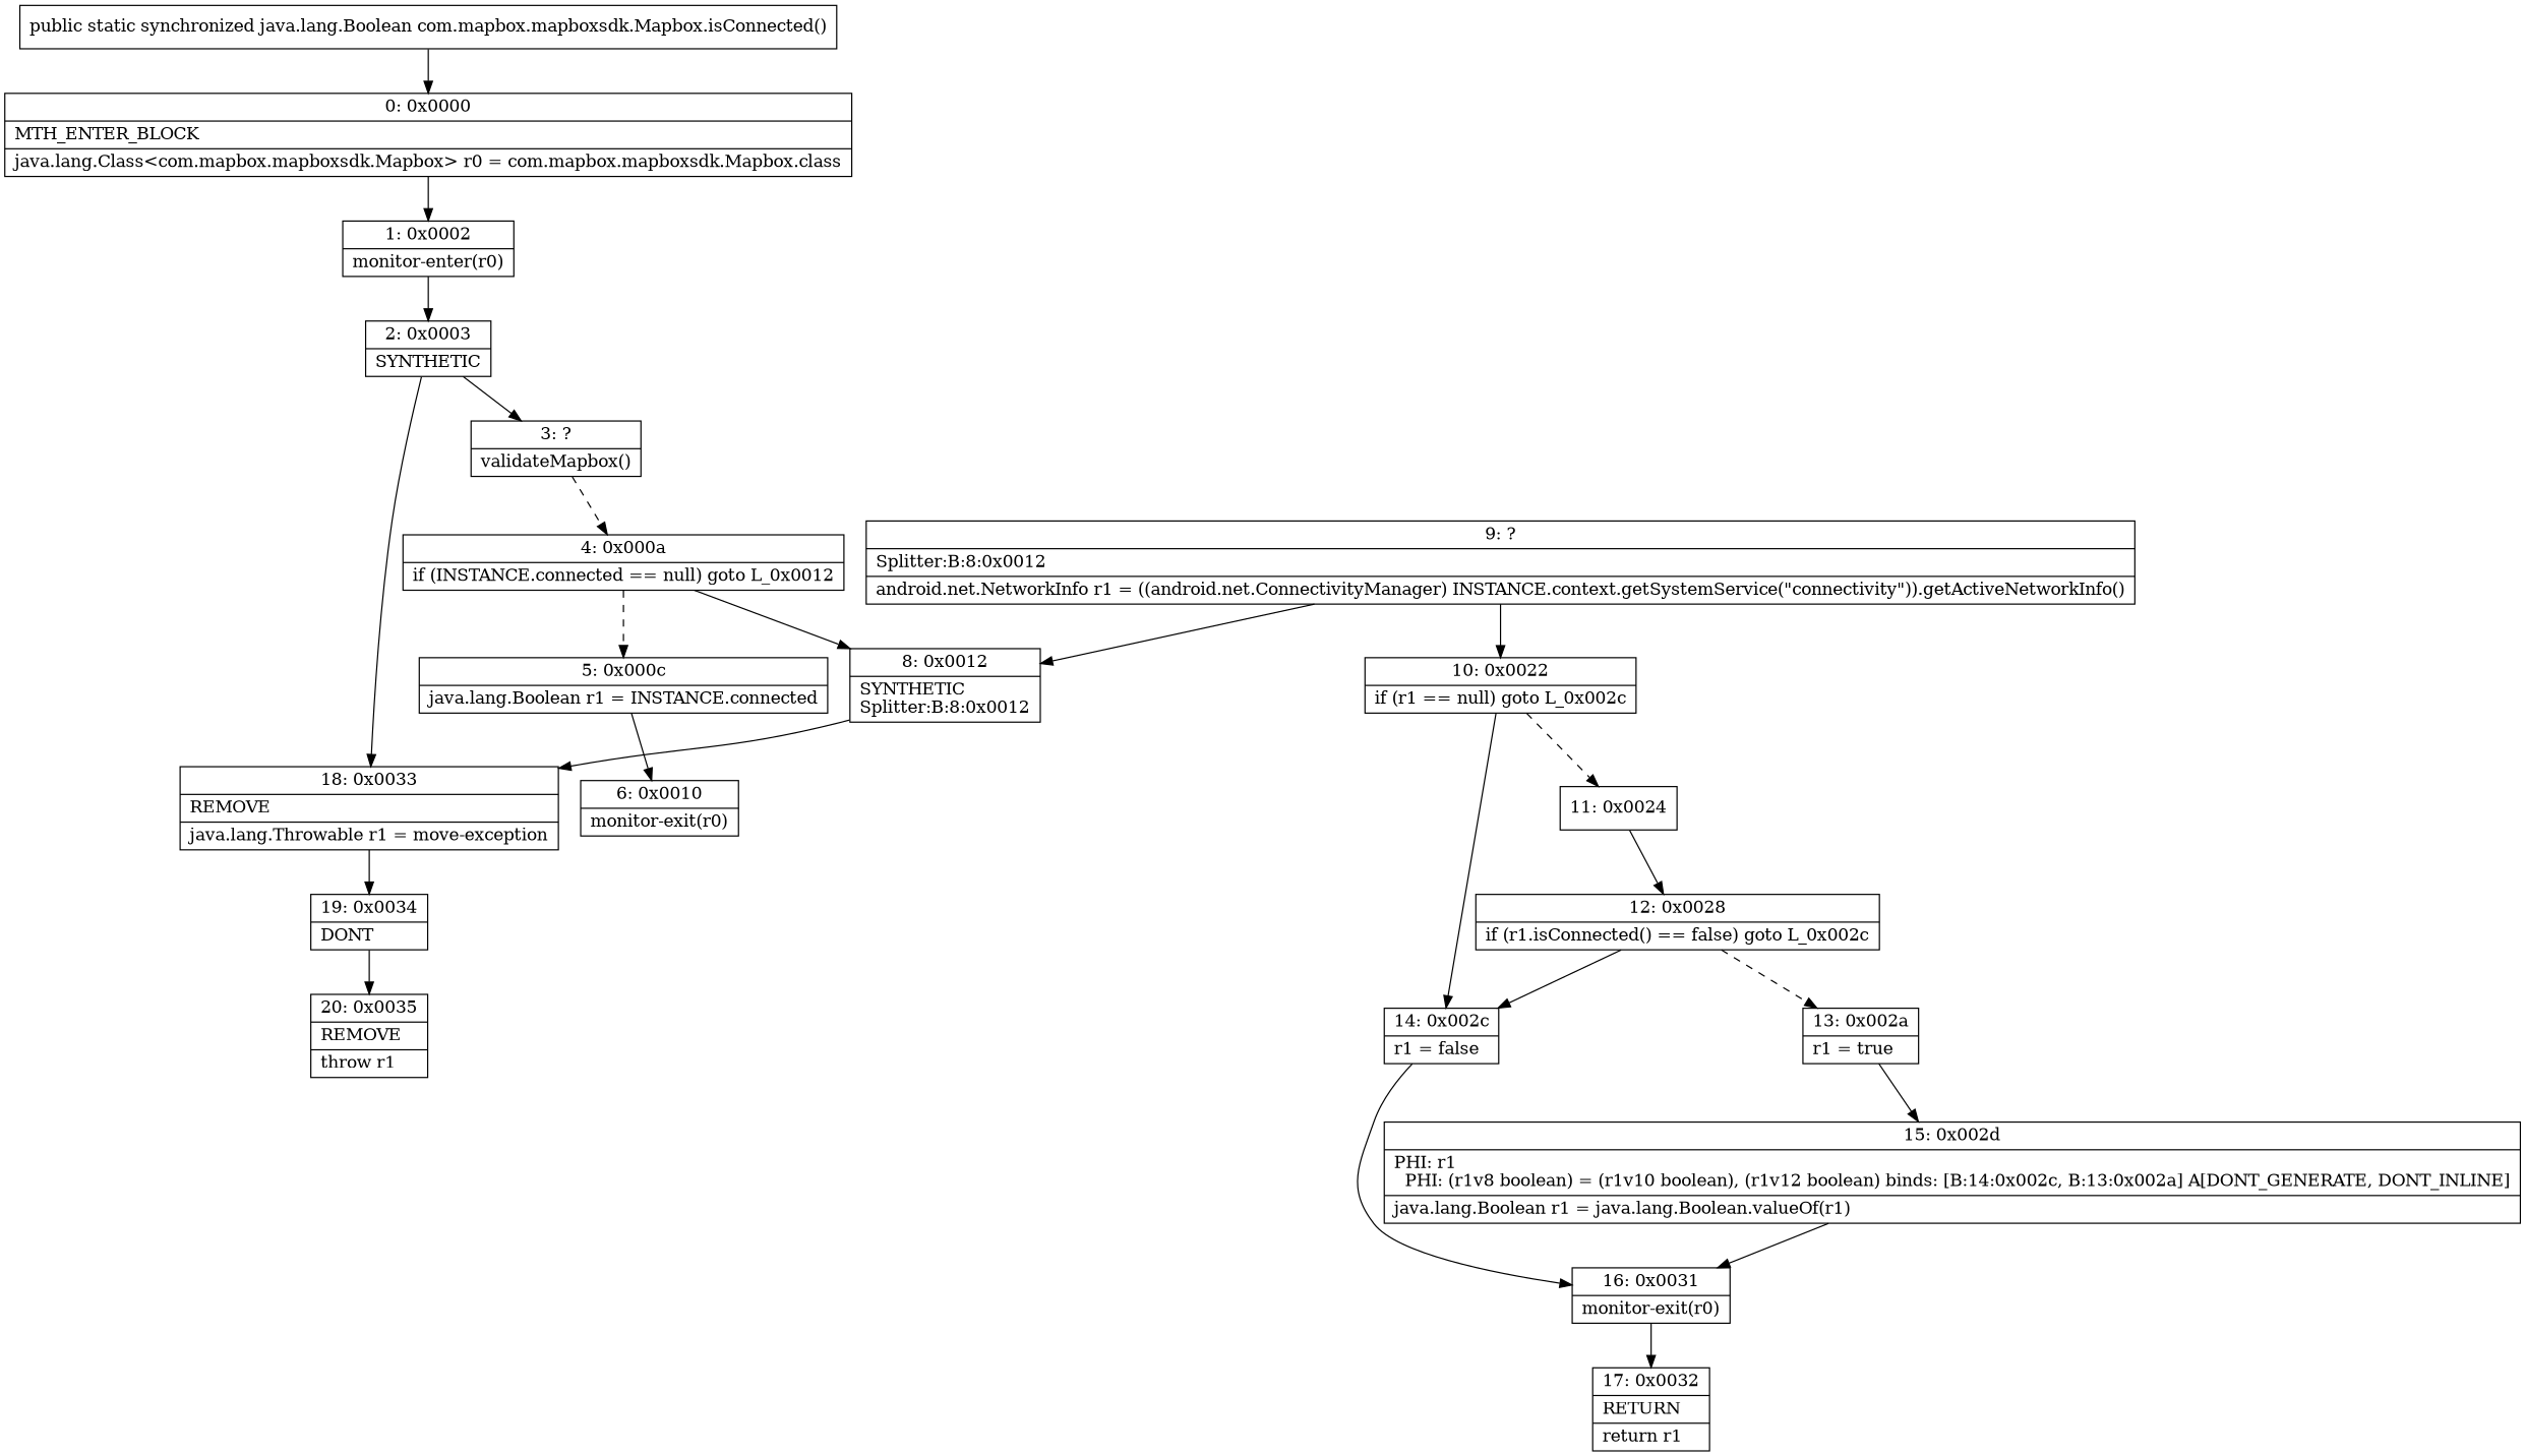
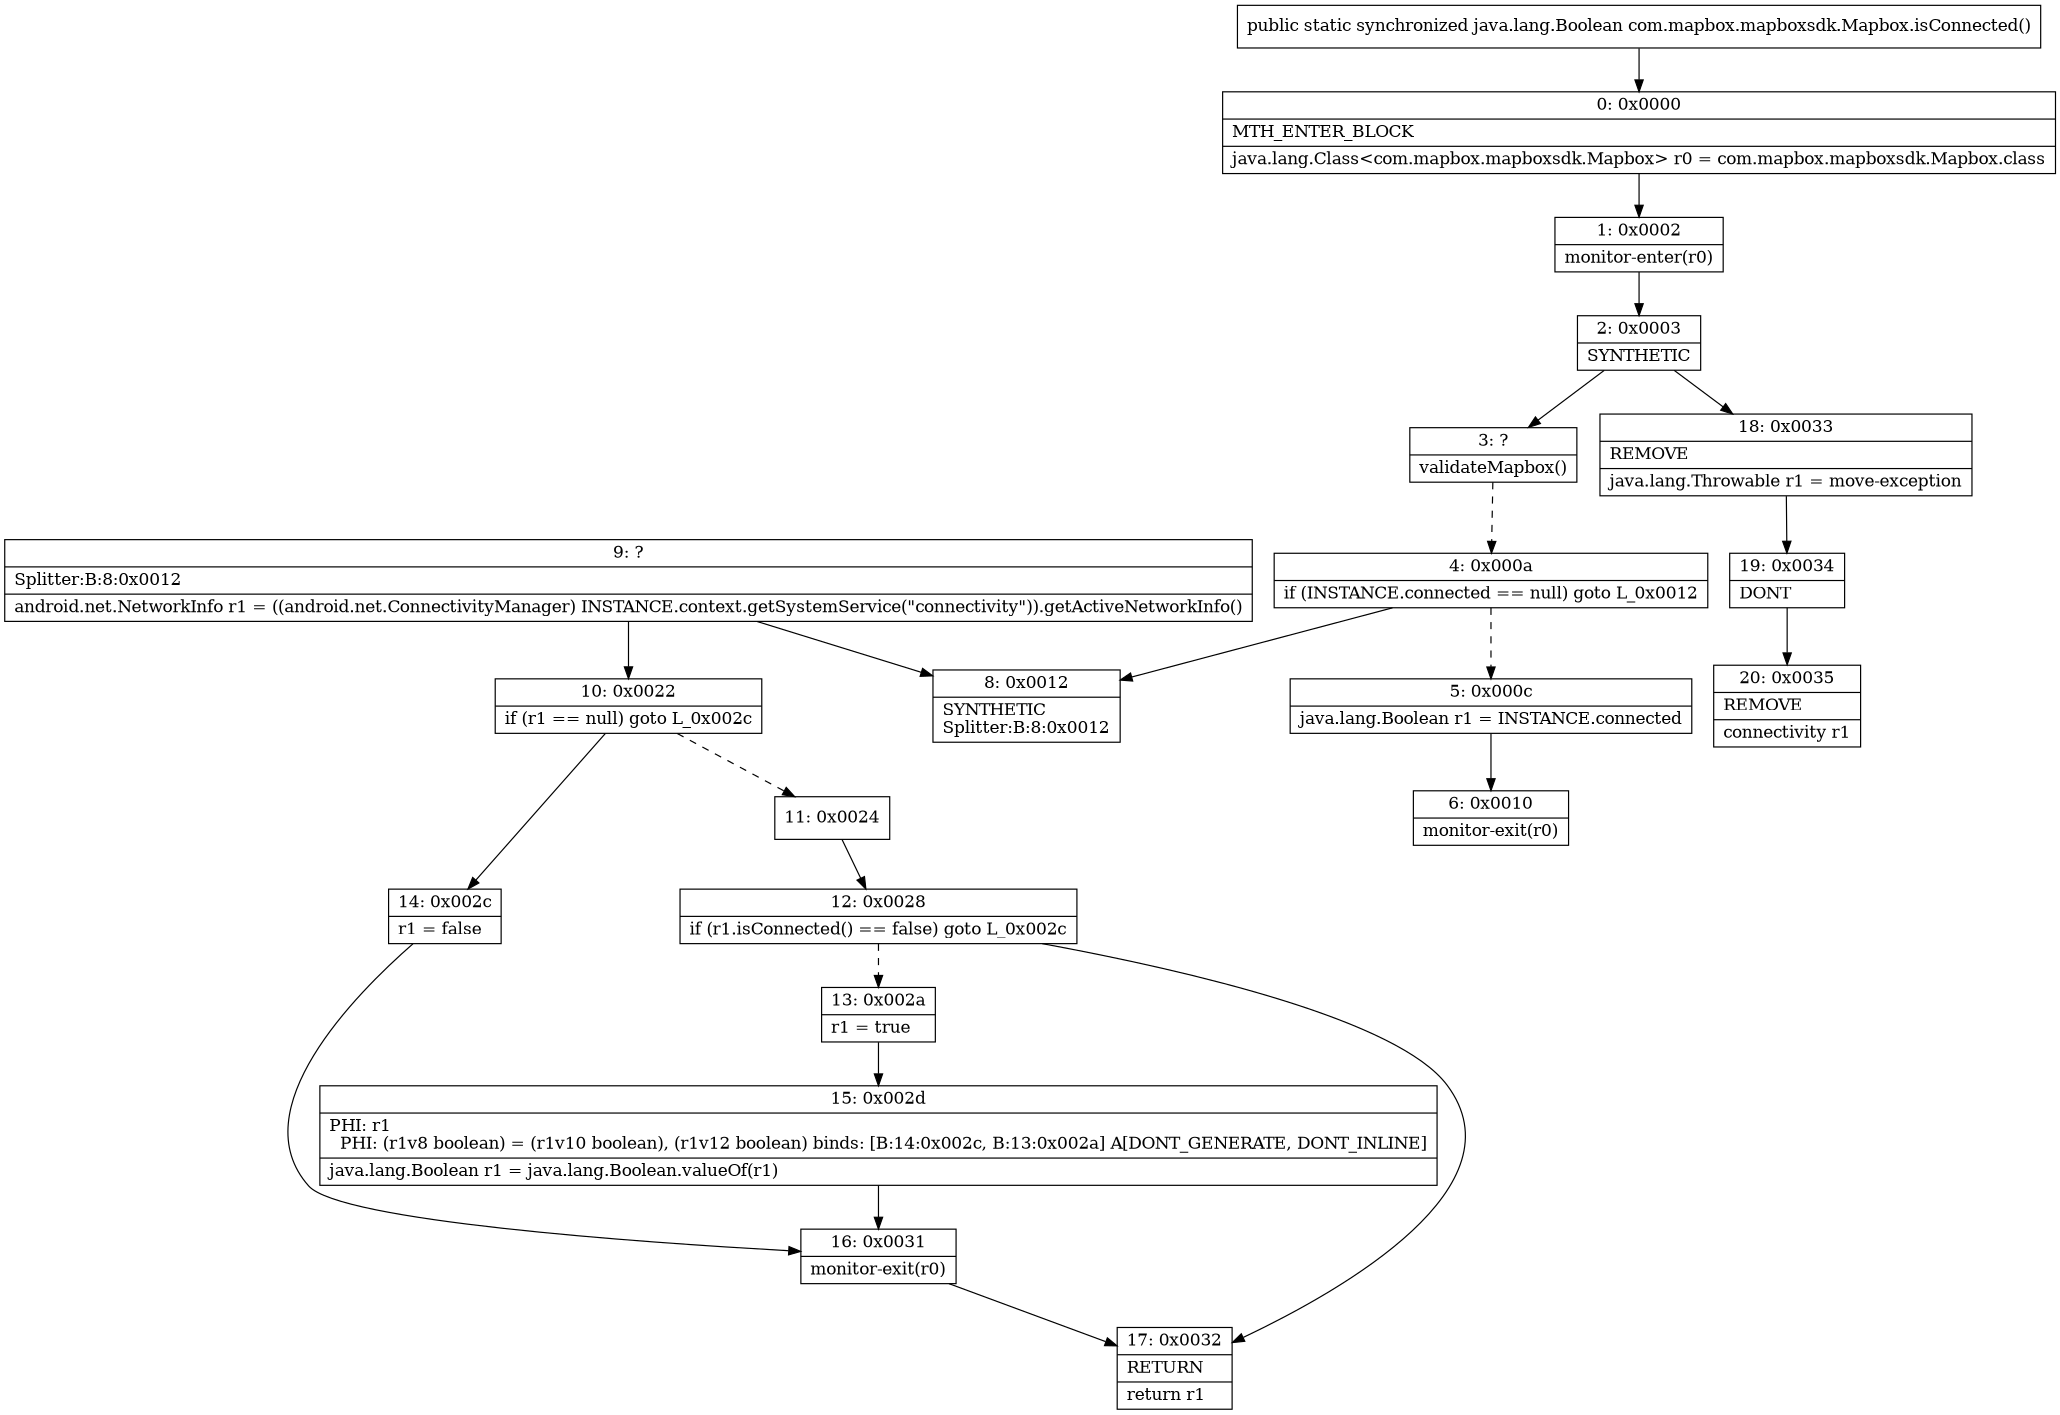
  digraph {
    node [shape=record]
    n1 [label="{0\:\ 0x0000|MTH_ENTER_BLOCK\l|java.lang.Class\<com.mapbox.mapboxsdk.Mapbox\> r0 = com.mapbox.mapboxsdk.Mapbox.class\l}"]
    n2 [label="{1\:\ 0x0002|monitor\-enter(r0)\l}"]
    n3 [label="{2\:\ 0x0003|SYNTHETIC\l}"]
    n4 [label="{3\:\ ?|validateMapbox()\l}"]
    n5 [label="{18\:\ 0x0033|REMOVE\l|java.lang.Throwable r1 = move\-exception\l}"]
    n6 [label="{4\:\ 0x000a|if (INSTANCE.connected == null) goto L_0x0012\l}"]
    n7 [label="{19\:\ 0x0034|DONT\l}"]
    n8 [label="{5\:\ 0x000c|java.lang.Boolean r1 = INSTANCE.connected\l}"]
    n9 [label="{8\:\ 0x0012|SYNTHETIC\lSplitter:B:8:0x0012\l}"]
    n10 [label="{6\:\ 0x0010|monitor\-exit(r0)\l}"]
    n11 [label="{9\:\ ?|Splitter:B:8:0x0012\l|android.net.NetworkInfo r1 = ((android.net.ConnectivityManager) INSTANCE.context.getSystemService(\"connectivity\")).getActiveNetworkInfo()\l}"]
    n12 [label="{10\:\ 0x0022|if (r1 == null) goto L_0x002c\l}"]
    n13 [label="{11\:\ 0x0024}"]
    n14 [label="{14\:\ 0x002c|r1 = false\l}"]
    n15 [label="{12\:\ 0x0028|if (r1.isConnected() == false) goto L_0x002c\l}"]
    n16 [label="{16\:\ 0x0031|monitor\-exit(r0)\l}"]
    n17 [label="{13\:\ 0x002a|r1 = true\l}"]
    n18 [label="{15\:\ 0x002d|PHI: r1 \l  PHI: (r1v8 boolean) = (r1v10 boolean), (r1v12 boolean) binds: [B:14:0x002c, B:13:0x002a] A[DONT_GENERATE, DONT_INLINE]\l|java.lang.Boolean r1 = java.lang.Boolean.valueOf(r1)\l}"]
    n19 [label="{17\:\ 0x0032|RETURN\l|return r1\l}"]
-   n20 [label="{20\:\ 0x0035|REMOVE\l|throw r1\l}"]
+   n20 [label="{20\:\ 0x0035|REMOVE\l|connectivity r1\l}"]
    n21 [label="{public static synchronized java.lang.Boolean com.mapbox.mapboxsdk.Mapbox.isConnected() }"]
    n1 -> n2
    n2 -> n3
    n3 -> n4
    n3 -> n5
    n4 -> n6 [style=dashed]
    n5 -> n7
    n6 -> n8 [style=dashed]
    n6 -> n9
    n7 -> n20
    n8 -> n10
-   n9 -> n5
    n11 -> n9
    n11 -> n12
    n12 -> n13 [style=dashed]
    n12 -> n14
    n13 -> n15
    n14 -> n16
-   n15 -> n14
+   n15 -> n19
    n15 -> n17 [style=dashed]
    n16 -> n19
    n17 -> n18
    n18 -> n16
    n21 -> n1
  }
